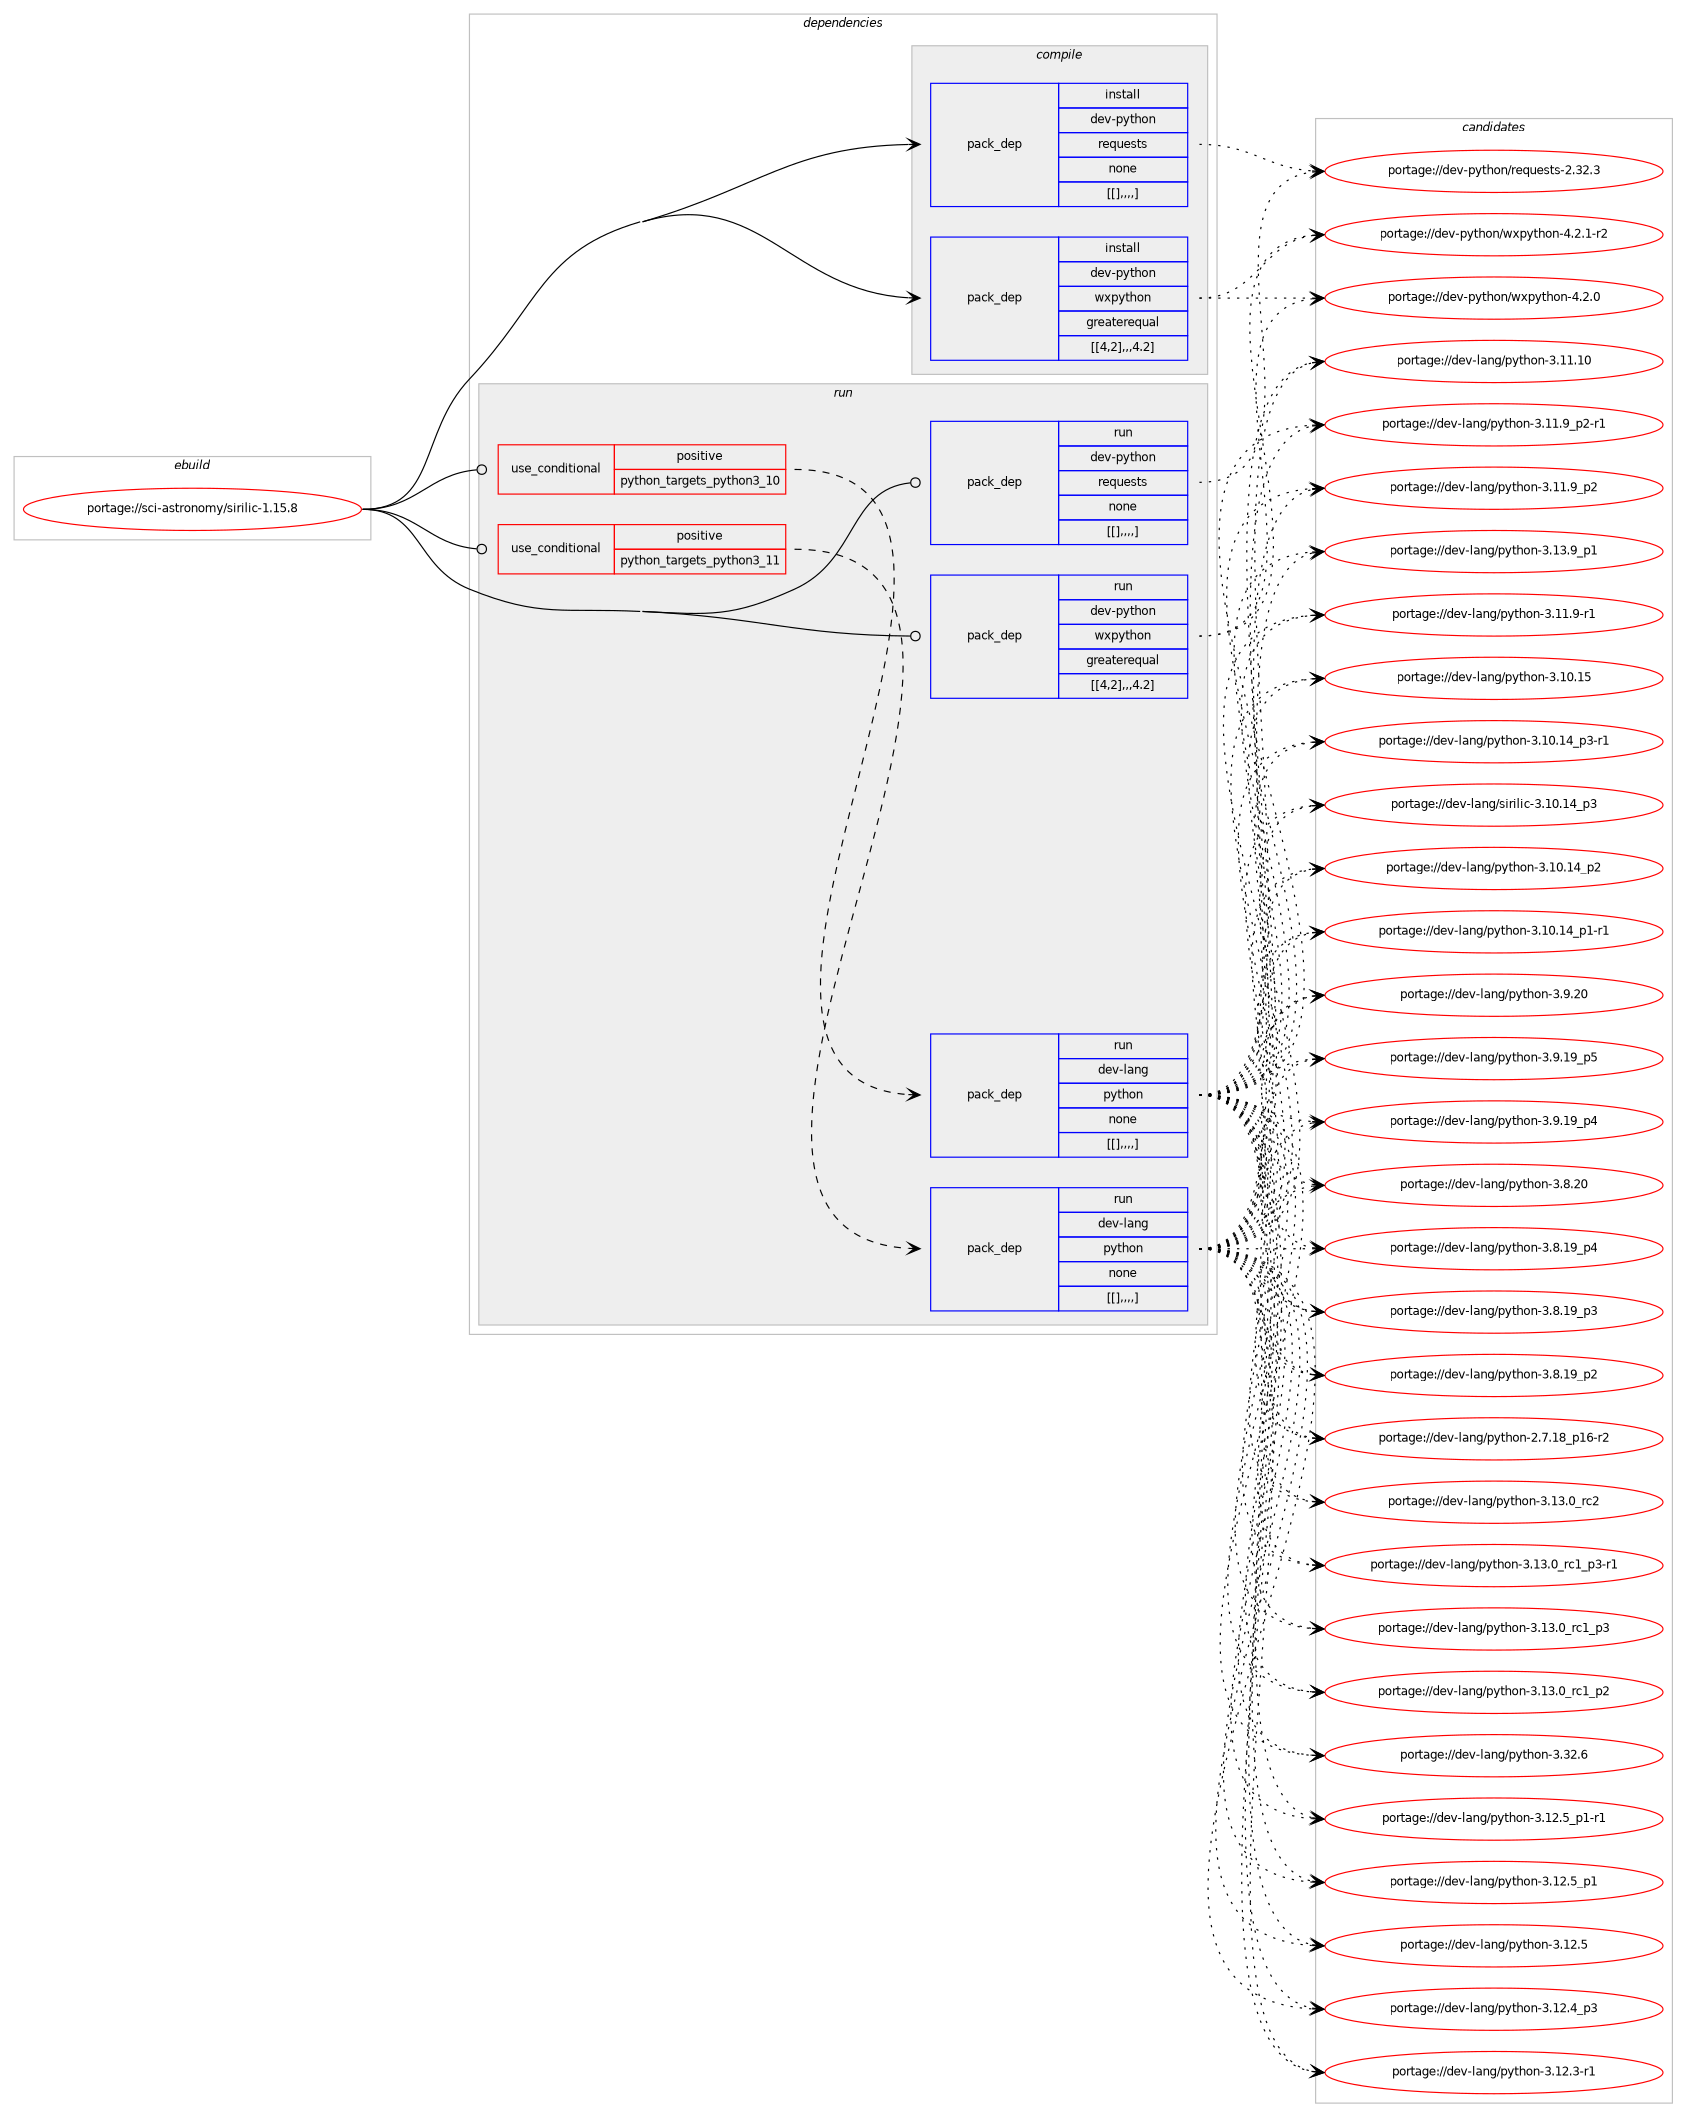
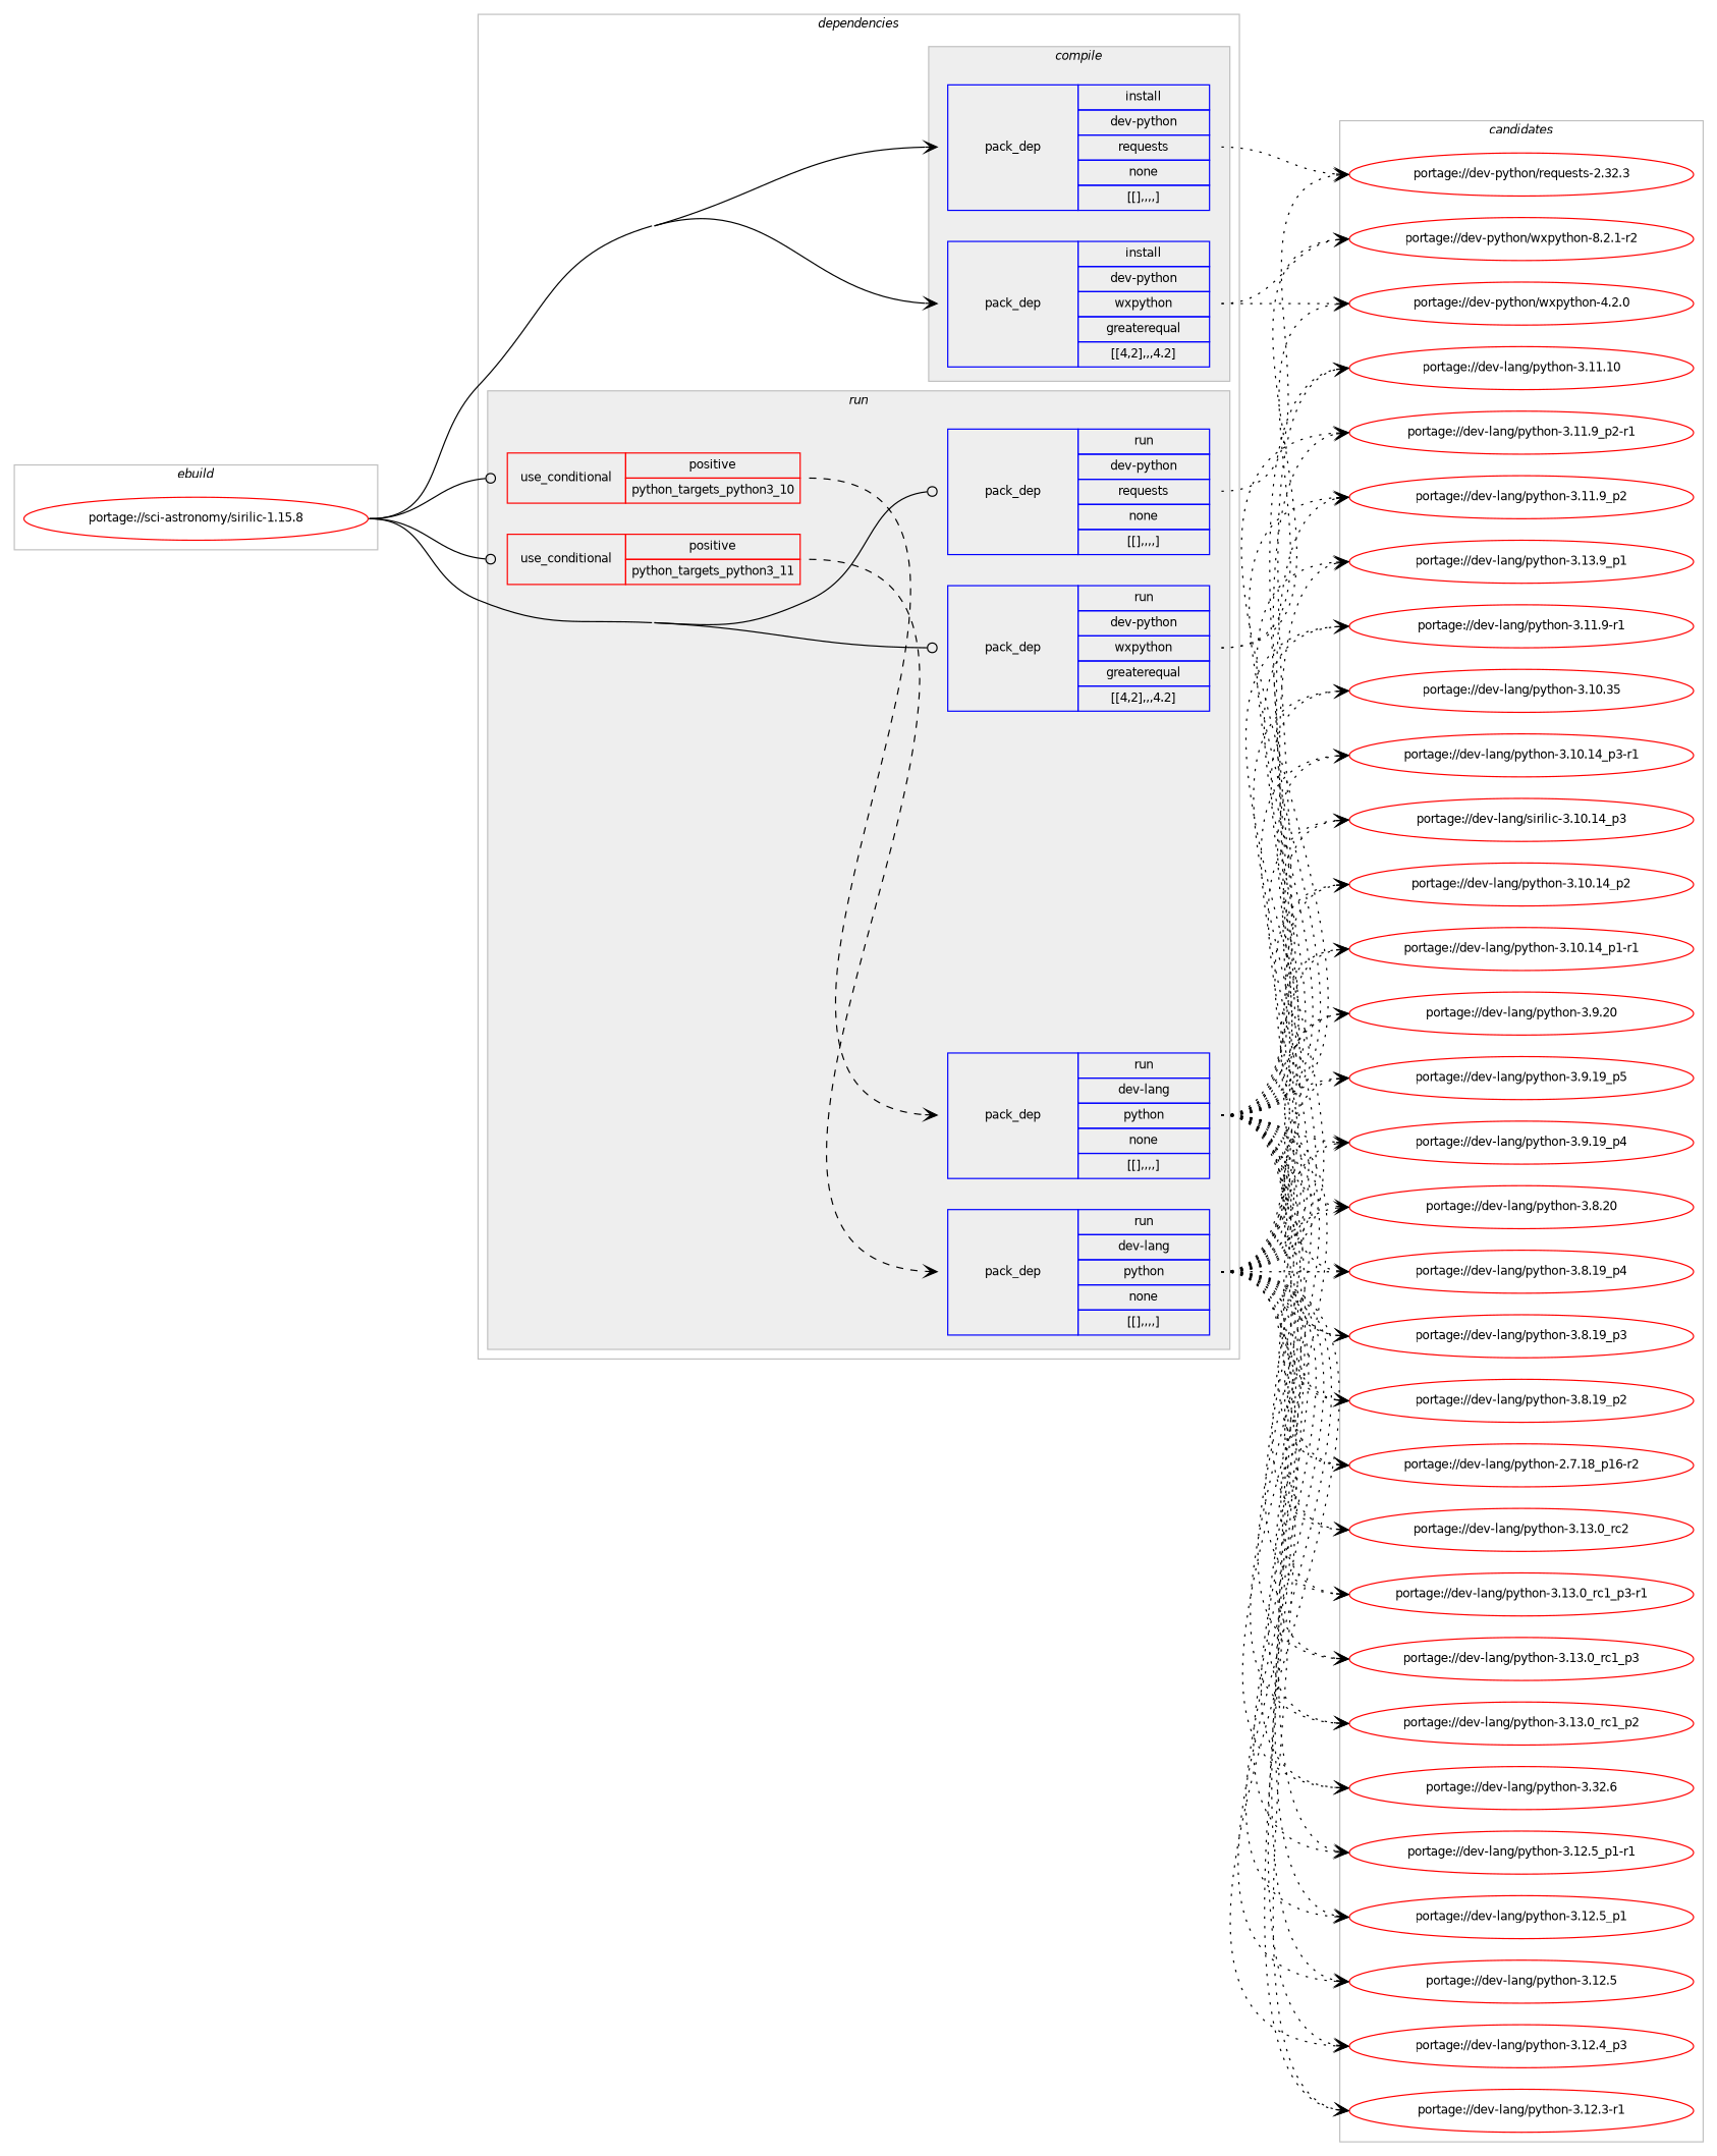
  digraph {
    compound=true
    concentrate=true
    fontname="DejaVu Sans"
    fontsize=10
    newrank=true
    rankdir=LR
    ranksep=1.5
    node [color=red fontname="DejaVu Sans" fontsize=10]
    edge [arrowhead=vee fontname="DejaVu Sans" headport=w style=dotted tailport=e weight=100]
    n1 [label="portage://sci-astronomy/sirilic-1.15.8" width=4]
    n2 [color=blue label=<<TABLE BORDER="0" CELLBORDER="1" CELLSPACING="0" CELLPADDING="4" WIDTH="220"><TR><TD ROWSPAN="6" CELLPADDING="30">pack_dep</TD></TR><TR><TD WIDTH="110">install</TD></TR><TR><TD>dev-python</TD></TR><TR><TD>requests</TD></TR><TR><TD>none</TD></TR><TR><TD>[[],,,,]</TD></TR></TABLE>> shape=none]
    n3 [color=blue label=<<TABLE BORDER="0" CELLBORDER="1" CELLSPACING="0" CELLPADDING="4" WIDTH="220"><TR><TD ROWSPAN="6" CELLPADDING="30">pack_dep</TD></TR><TR><TD WIDTH="110">install</TD></TR><TR><TD>dev-python</TD></TR><TR><TD>wxpython</TD></TR><TR><TD>greaterequal</TD></TR><TR><TD>[[4,2],,,4.2]</TD></TR></TABLE>> shape=none]
    n4 [color=blue label=<<TABLE BORDER="0" CELLBORDER="1" CELLSPACING="0" CELLPADDING="4" WIDTH="220"><TR><TD ROWSPAN="6" CELLPADDING="30">pack_dep</TD></TR><TR><TD WIDTH="110">run</TD></TR><TR><TD>dev-lang</TD></TR><TR><TD>python</TD></TR><TR><TD>none</TD></TR><TR><TD>[[],,,,]</TD></TR></TABLE>> shape=none]
    n5 [label=<<TABLE BORDER="0" CELLBORDER="1" CELLSPACING="0" CELLPADDING="4"><TR><TD ROWSPAN="3" CELLPADDING="10">use_conditional</TD></TR><TR><TD>positive</TD></TR><TR><TD>python_targets_python3_10</TD></TR></TABLE>> shape=none]
    n6 [color=blue label=<<TABLE BORDER="0" CELLBORDER="1" CELLSPACING="0" CELLPADDING="4" WIDTH="220"><TR><TD ROWSPAN="6" CELLPADDING="30">pack_dep</TD></TR><TR><TD WIDTH="110">run</TD></TR><TR><TD>dev-lang</TD></TR><TR><TD>python</TD></TR><TR><TD>none</TD></TR><TR><TD>[[],,,,]</TD></TR></TABLE>> shape=none]
    n7 [label=<<TABLE BORDER="0" CELLBORDER="1" CELLSPACING="0" CELLPADDING="4"><TR><TD ROWSPAN="3" CELLPADDING="10">use_conditional</TD></TR><TR><TD>positive</TD></TR><TR><TD>python_targets_python3_11</TD></TR></TABLE>> shape=none]
    n8 [color=blue label=<<TABLE BORDER="0" CELLBORDER="1" CELLSPACING="0" CELLPADDING="4" WIDTH="220"><TR><TD ROWSPAN="6" CELLPADDING="30">pack_dep</TD></TR><TR><TD WIDTH="110">run</TD></TR><TR><TD>dev-python</TD></TR><TR><TD>requests</TD></TR><TR><TD>none</TD></TR><TR><TD>[[],,,,]</TD></TR></TABLE>> shape=none]
    n9 [color=blue label=<<TABLE BORDER="0" CELLBORDER="1" CELLSPACING="0" CELLPADDING="4" WIDTH="220"><TR><TD ROWSPAN="6" CELLPADDING="30">pack_dep</TD></TR><TR><TD WIDTH="110">run</TD></TR><TR><TD>dev-python</TD></TR><TR><TD>wxpython</TD></TR><TR><TD>greaterequal</TD></TR><TR><TD>[[4,2],,,4.2]</TD></TR></TABLE>> shape=none]
    n10 [label="portage://dev-python/requests-2.32.3" width=4]
-   n11 [label="portage://dev-python/wxpython-4.2.1-r2" width=4]
+   n11 [label="portage://dev-python/wxpython-8.2.1-r2" width=4]
    n12 [label="portage://dev-python/wxpython-4.2.0" width=4]
    n13 [label="portage://dev-lang/python-3.13.0_rc2" width=4]
    n14 [label="portage://dev-lang/python-3.13.0_rc1_p3-r1" width=4]
    n15 [label="portage://dev-lang/python-3.13.0_rc1_p3" width=4]
    n16 [label="portage://dev-lang/python-3.13.0_rc1_p2" width=4]
    n17 [label="portage://dev-lang/python-3.32.6" width=4]
    n18 [label="portage://dev-lang/python-3.12.5_p1-r1" width=4]
    n19 [label="portage://dev-lang/python-3.12.5_p1" width=4]
    n20 [label="portage://dev-lang/python-3.12.5" width=4]
    n21 [label="portage://dev-lang/python-3.12.4_p3" width=4]
    n22 [label="portage://dev-lang/python-3.12.3-r1" width=4]
    n23 [label="portage://dev-lang/python-3.11.10" width=4]
    n24 [label="portage://dev-lang/python-3.11.9_p2-r1" width=4]
    n25 [label="portage://dev-lang/python-3.11.9_p2" width=4]
    n26 [label="portage://dev-lang/python-3.13.9_p1" width=4]
    n27 [label="portage://dev-lang/python-3.11.9-r1" width=4]
-   n28 [label="portage://dev-lang/python-3.10.15" width=4]
+   n28 [label="portage://dev-lang/python-3.10.35" width=4]
    n29 [label="portage://dev-lang/python-3.10.14_p3-r1" width=4]
    n30 [label="portage://dev-lang/sirilic-3.10.14_p3" width=4]
    n31 [label="portage://dev-lang/python-3.10.14_p2" width=4]
    n32 [label="portage://dev-lang/python-3.10.14_p1-r1" width=4]
    n33 [label="portage://dev-lang/python-3.9.20" width=4]
    n34 [label="portage://dev-lang/python-3.9.19_p5" width=4]
    n35 [label="portage://dev-lang/python-3.9.19_p4" width=4]
    n36 [label="portage://dev-lang/python-3.8.20" width=4]
    n37 [label="portage://dev-lang/python-3.8.19_p4" width=4]
    n38 [label="portage://dev-lang/python-3.8.19_p3" width=4]
    n39 [label="portage://dev-lang/python-3.8.19_p2" width=4]
    n40 [label="portage://dev-lang/python-2.7.18_p16-r2" width=4]
    subgraph cluster_1 {
      color=gray
      label=<<i>ebuild</i>>
      n1
    }
    subgraph cluster_2 {
      color=gray
      label=<<i>dependencies</i>>
      subgraph cluster_3 {
        color=gray
        fillcolor="#eeeeee"
        label=<<i>compile</i>>
        style=filled
        subgraph sub_4 {
          color=gray
          fillcolor="#eeeeee"
          label=<<i>compile</i>>
          style=filled
          n2
        }
        subgraph sub_5 {
          color=gray
          fillcolor="#eeeeee"
          label=<<i>compile</i>>
          style=filled
          n3
        }
      }
      subgraph cluster_6 {
        color=gray
        fillcolor="#eeeeee"
        label=<<i>compile and run</i>>
        style=filled
      }
      subgraph cluster_7 {
        color=gray
        fillcolor="#eeeeee"
        label=<<i>run</i>>
        style=filled
        subgraph sub_8 {
          color=gray
          fillcolor="#eeeeee"
          label=<<i>run</i>>
          style=filled
          n5
          subgraph sub_9 {
            color=gray
            fillcolor="#eeeeee"
            label=<<i>run</i>>
            style=filled
            n4
          }
        }
        subgraph sub_10 {
          color=gray
          fillcolor="#eeeeee"
          label=<<i>run</i>>
          style=filled
          n7
          subgraph sub_11 {
            color=gray
            fillcolor="#eeeeee"
            label=<<i>run</i>>
            style=filled
            n6
          }
        }
        subgraph sub_12 {
          color=gray
          fillcolor="#eeeeee"
          label=<<i>run</i>>
          style=filled
          n8
        }
        subgraph sub_13 {
          color=gray
          fillcolor="#eeeeee"
          label=<<i>run</i>>
          style=filled
          n9
        }
      }
    }
    subgraph cluster_14 {
      color=gray
      label=<<i>candidates</i>>
      rank=same
      subgraph sub_15 {
        color=black
        label=<<i>candidates</i>>
        nodesep=1
        rank=same
        n10
      }
      subgraph sub_16 {
        color=black
        label=<<i>candidates</i>>
        nodesep=1
        rank=same
        n11
        n12
      }
      subgraph sub_17 {
        color=black
        label=<<i>candidates</i>>
        nodesep=1
        rank=same
        n13
        n14
        n15
        n16
        n17
        n18
        n19
        n20
        n21
        n22
        n23
        n24
        n25
        n26
        n27
        n28
        n29
        n30
        n31
        n32
        n33
        n34
        n35
        n36
        n37
        n38
        n39
        n40
      }
      subgraph sub_18 {
        color=black
        label=<<i>candidates</i>>
        nodesep=1
        rank=same
        n13
        n14
        n15
        n16
        n17
        n18
        n19
        n20
        n21
        n22
        n23
        n24
        n25
        n26
        n27
        n28
        n29
        n30
        n31
        n32
        n33
        n34
        n35
        n36
        n37
        n38
        n39
        n40
      }
      subgraph sub_19 {
        color=black
        label=<<i>candidates</i>>
        nodesep=1
        rank=same
        n10
      }
      subgraph sub_20 {
        color=black
        label=<<i>candidates</i>>
        nodesep=1
        rank=same
        n11
        n12
      }
    }
    n1 -> n2 [style=solid weight=20]
    n1 -> n3 [style=solid weight=20]
    n1 -> n5 [arrowhead=odot style=solid weight=20]
    n1 -> n7 [arrowhead=odot style=solid weight=20]
    n1 -> n8 [arrowhead=odot style=solid weight=20]
    n1 -> n9 [arrowhead=odot style=solid weight=20]
    n2 -> n10
    n3 -> n11
    n3 -> n12
    n4 -> n13
    n4 -> n14
    n4 -> n15
    n4 -> n16
    n4 -> n17
    n4 -> n18
    n4 -> n19
    n4 -> n20
    n4 -> n21
    n4 -> n22
    n4 -> n23
    n4 -> n24
    n4 -> n25
    n4 -> n26
    n4 -> n27
    n4 -> n28
    n4 -> n29
    n4 -> n30
    n4 -> n31
    n4 -> n32
    n4 -> n33
    n4 -> n34
    n4 -> n35
    n4 -> n36
    n4 -> n37
    n4 -> n38
    n4 -> n39
    n4 -> n40
    n5 -> n4 [style=dashed weight=20]
    n6 -> n13
    n6 -> n14
    n6 -> n15
    n6 -> n16
    n6 -> n17
    n6 -> n18
    n6 -> n19
    n6 -> n20
    n6 -> n21
    n6 -> n22
    n6 -> n23
    n6 -> n24
    n6 -> n25
    n6 -> n26
    n6 -> n27
    n6 -> n28
    n6 -> n29
    n6 -> n30
    n6 -> n31
    n6 -> n32
    n6 -> n33
    n6 -> n34
    n6 -> n35
    n6 -> n36
    n6 -> n37
    n6 -> n38
    n6 -> n39
    n6 -> n40
    n7 -> n6 [style=dashed weight=20]
    n8 -> n10
    n9 -> n11
    n9 -> n12
  }
